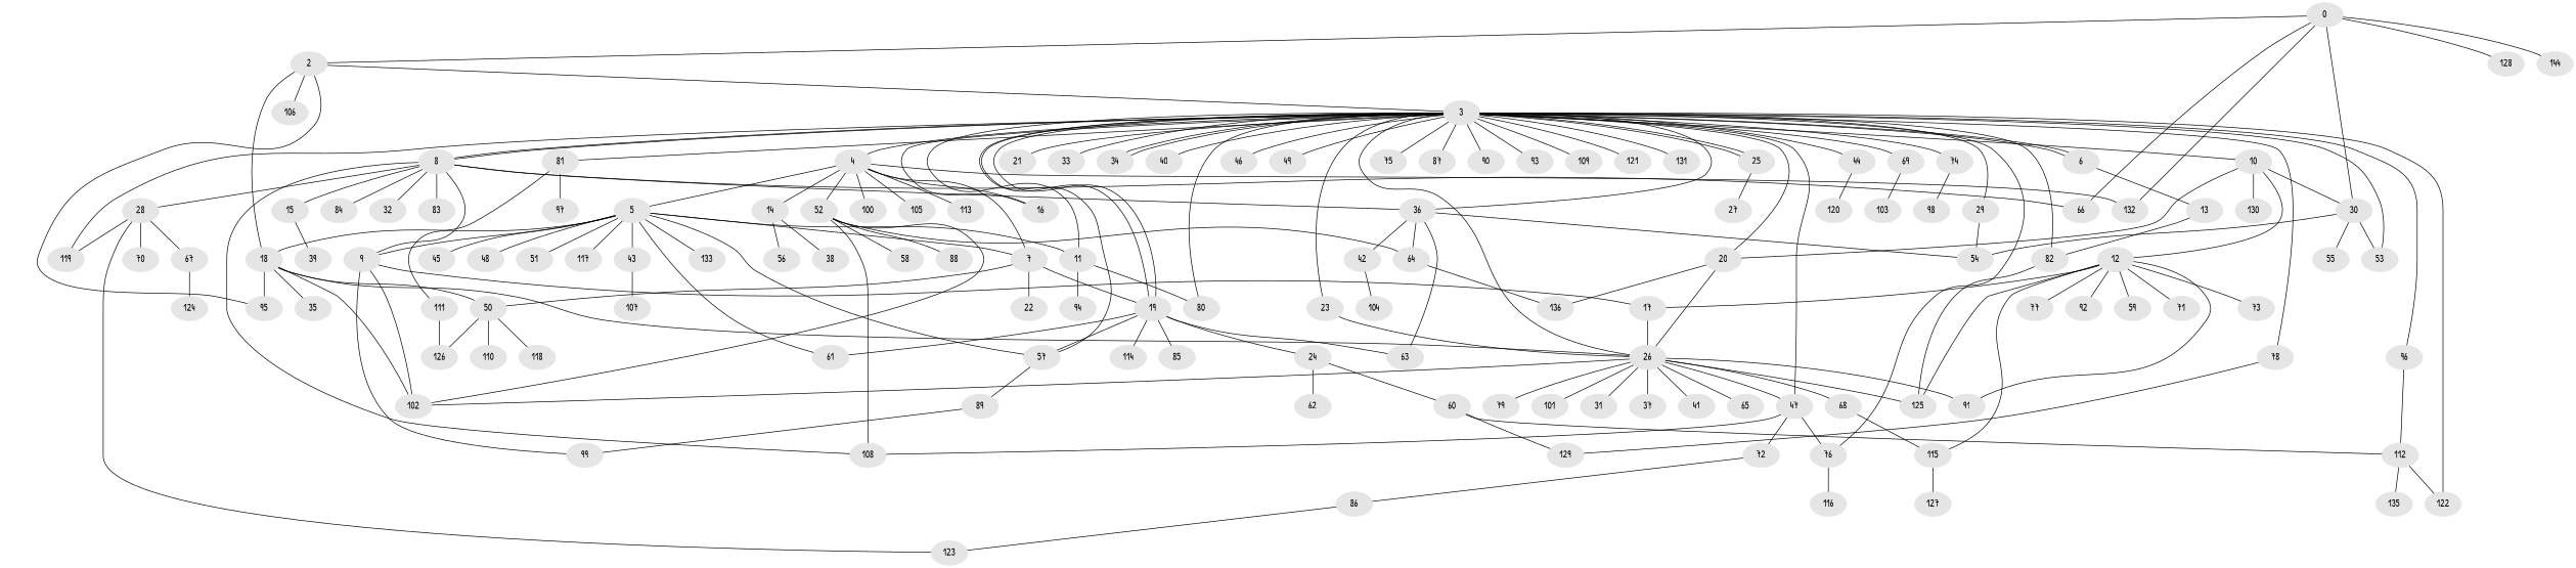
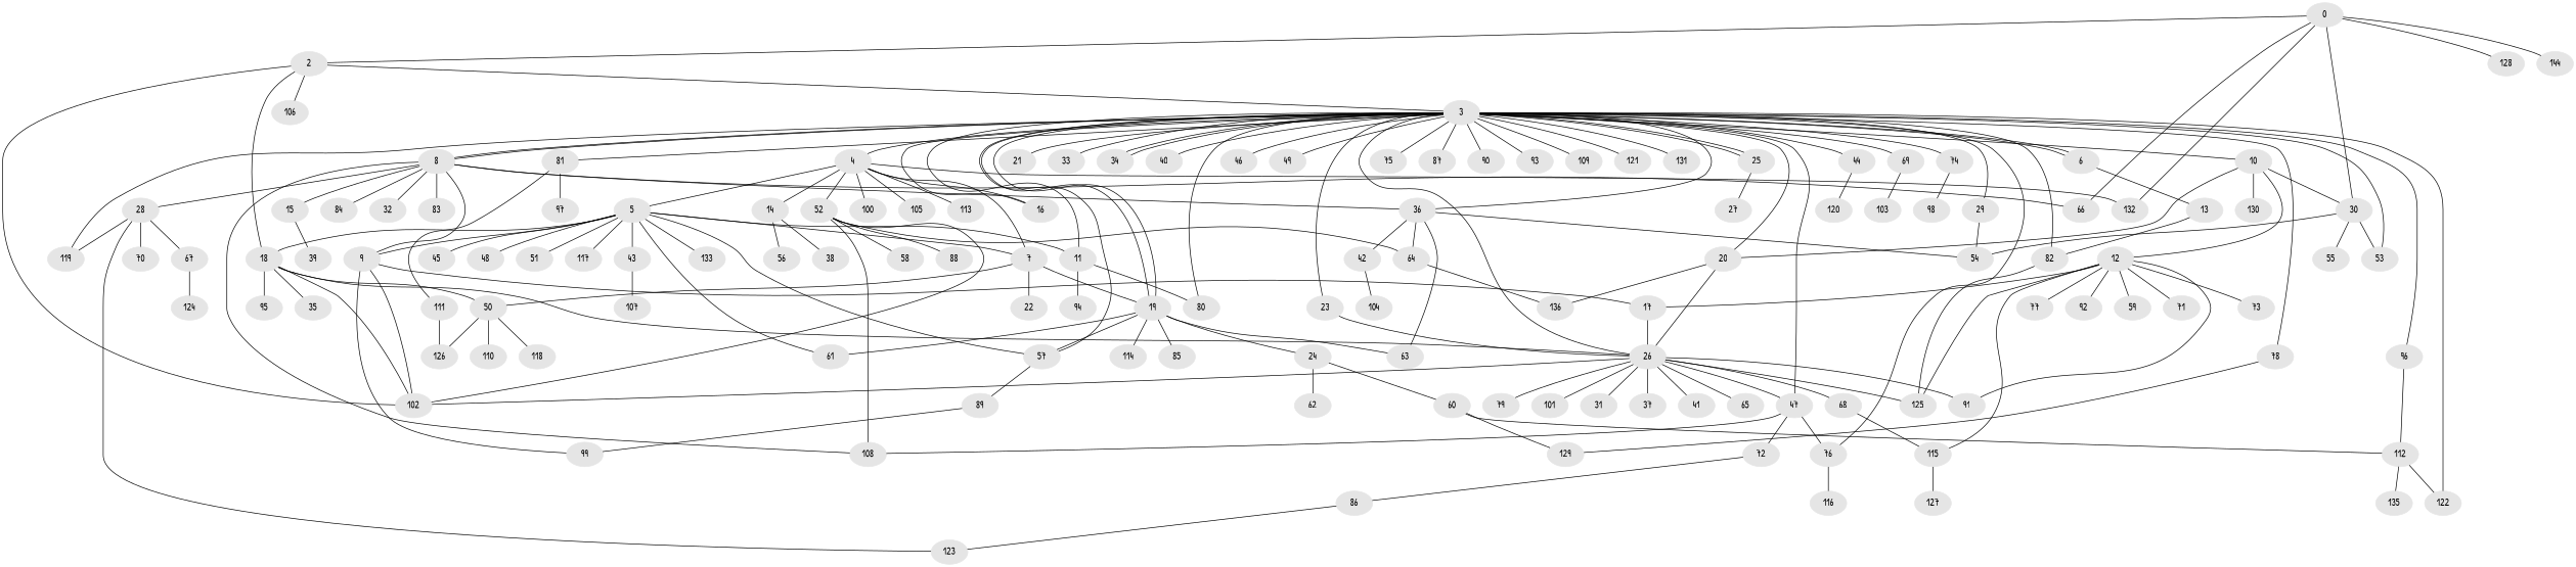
  graph {
    fontname="Patrick Hand"
    node [color=gray90 fontname="Patrick Hand" style=filled]
    edge [fontname="Patrick Hand"]
    n1 [label=0]
    2
    30
    66
    128
    132
    n7 [label=144]
    3
    18
    102
    106
    53
    54
    55
    4
    6
    8
    10
    11
    16
    19
    20
    21
    23
    25
    26
    29
    33
    34
    36
    40
    44
    46
    47
    49
    57
    69
    74
    75
    76
    78
    80
    81
    82
    87
    90
    93
    96
    109
    119
    121
    122
    131
    50
    35
    95
    5
    7
    14
    52
    100
    105
    113
    13
    9
    15
    28
    32
    83
    84
    108
    12
    130
    94
    61
    24
    63
    85
    114
    136
    27
    91
    125
    31
    37
    41
    65
    68
    79
    101
    42
    64
    120
    72
    89
    103
    98
    116
    129
    97
    111
    112
    43
    45
    48
    51
    117
    133
    22
    38
    56
    58
    88
    17
    99
    107
    110
    118
    126
    39
    67
    70
    123
    59
    71
    73
    77
    92
    115
    127
    60
    62
    124
    104
    86
    135
    n1 -- 2
    n1 -- 30
    n1 -- 66
    n1 -- 128
    n1 -- 132
    n1 -- n7
    2 -- 3
    2 -- 18
-   2 -- 95
+   2 -- 102
    2 -- 106
    30 -- 53
    30 -- 54
    30 -- 55
    3 -- 53
    3 -- 4
    3 -- 6
    3 -- 6
    3 -- 8
    3 -- 8
    3 -- 10
    3 -- 11
    3 -- 16
    3 -- 19
    3 -- 19
    3 -- 20
    3 -- 21
    3 -- 23
    3 -- 25
    3 -- 25
    3 -- 26
    3 -- 29
    3 -- 33
    3 -- 34
    3 -- 34
    3 -- 36
    3 -- 40
    3 -- 44
    3 -- 46
    3 -- 47
    3 -- 49
    3 -- 57
    3 -- 69
    3 -- 74
    3 -- 75
    3 -- 76
    3 -- 78
    3 -- 80
    3 -- 81
    3 -- 82
    3 -- 87
    3 -- 90
    3 -- 93
    3 -- 96
    3 -- 109
    3 -- 119
    3 -- 121
    3 -- 122
    3 -- 131
    18 -- 102
    18 -- 26
    18 -- 50
    18 -- 35
    18 -- 95
    4 -- 132
    4 -- 16
    4 -- 5
    4 -- 7
    4 -- 14
    4 -- 52
    4 -- 100
    4 -- 105
    4 -- 113
    6 -- 13
    8 -- 66
    8 -- 36
    8 -- 9
    8 -- 15
    8 -- 28
    8 -- 32
    8 -- 83
    8 -- 84
    8 -- 108
    10 -- 30
    10 -- 20
    10 -- 12
    10 -- 130
    11 -- 80
    11 -- 94
    19 -- 57
    19 -- 61
    19 -- 24
    19 -- 63
    19 -- 85
    19 -- 114
    20 -- 26
    20 -- 136
    23 -- 26
    25 -- 27
    26 -- 102
    26 -- 47
    26 -- 91
    26 -- 125
    26 -- 31
    26 -- 37
    26 -- 41
    26 -- 65
    26 -- 68
    26 -- 79
    26 -- 101
    29 -- 54
    36 -- 54
    36 -- 63
    36 -- 42
    36 -- 64
    44 -- 120
    47 -- 76
    47 -- 108
    47 -- 72
    57 -- 89
    69 -- 103
    74 -- 98
    76 -- 116
    78 -- 129
    81 -- 97
    81 -- 111
    82 -- 125
    96 -- 112
    50 -- 110
    50 -- 118
    50 -- 126
    5 -- 18
    5 -- 11
    5 -- 57
    5 -- 7
    5 -- 9
    5 -- 61
    5 -- 43
    5 -- 45
    5 -- 48
    5 -- 51
    5 -- 117
    5 -- 133
    7 -- 19
    7 -- 50
    7 -- 22
    14 -- 38
    14 -- 56
    52 -- 102
    52 -- 108
    52 -- 64
    52 -- 58
    52 -- 88
    13 -- 82
    9 -- 102
    9 -- 17
    9 -- 99
    15 -- 39
    28 -- 119
    28 -- 67
    28 -- 70
    28 -- 123
    12 -- 91
    12 -- 125
    12 -- 17
    12 -- 59
    12 -- 71
    12 -- 73
    12 -- 77
    12 -- 92
    12 -- 115
    24 -- 60
    24 -- 62
    68 -- 115
    42 -- 104
    64 -- 136
    72 -- 86
    89 -- 99
    111 -- 126
    112 -- 122
    112 -- 135
    43 -- 107
    17 -- 26
    67 -- 124
    115 -- 127
    60 -- 129
    60 -- 112
    86 -- 123
  }
